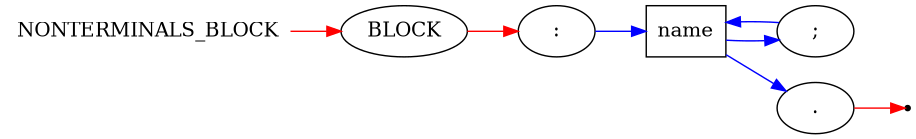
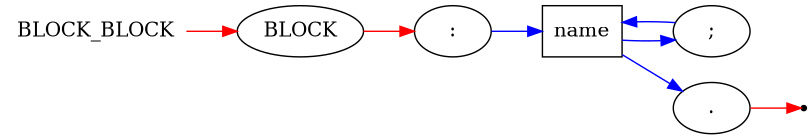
  digraph {
    rankdir=LR
    node [shape=oval]
    edge [color=blue]
-   n1 [label=NONTERMINALS_BLOCK shape=plaintext]
+   n1 [label=BLOCK_BLOCK shape=plaintext]
    n2 [label=BLOCK]
    n3 [label=":"]
    n4 [label=name shape=box]
    n5 [label=";"]
    n6 [label="."]
    end [shape=point]
    n1 -> n2 [color=red]
    n2 -> n3 [color=red]
    n3 -> n4
    n4 -> n5
    n4 -> n6
    n5 -> n4
    n6 -> end [color=red]
  }
